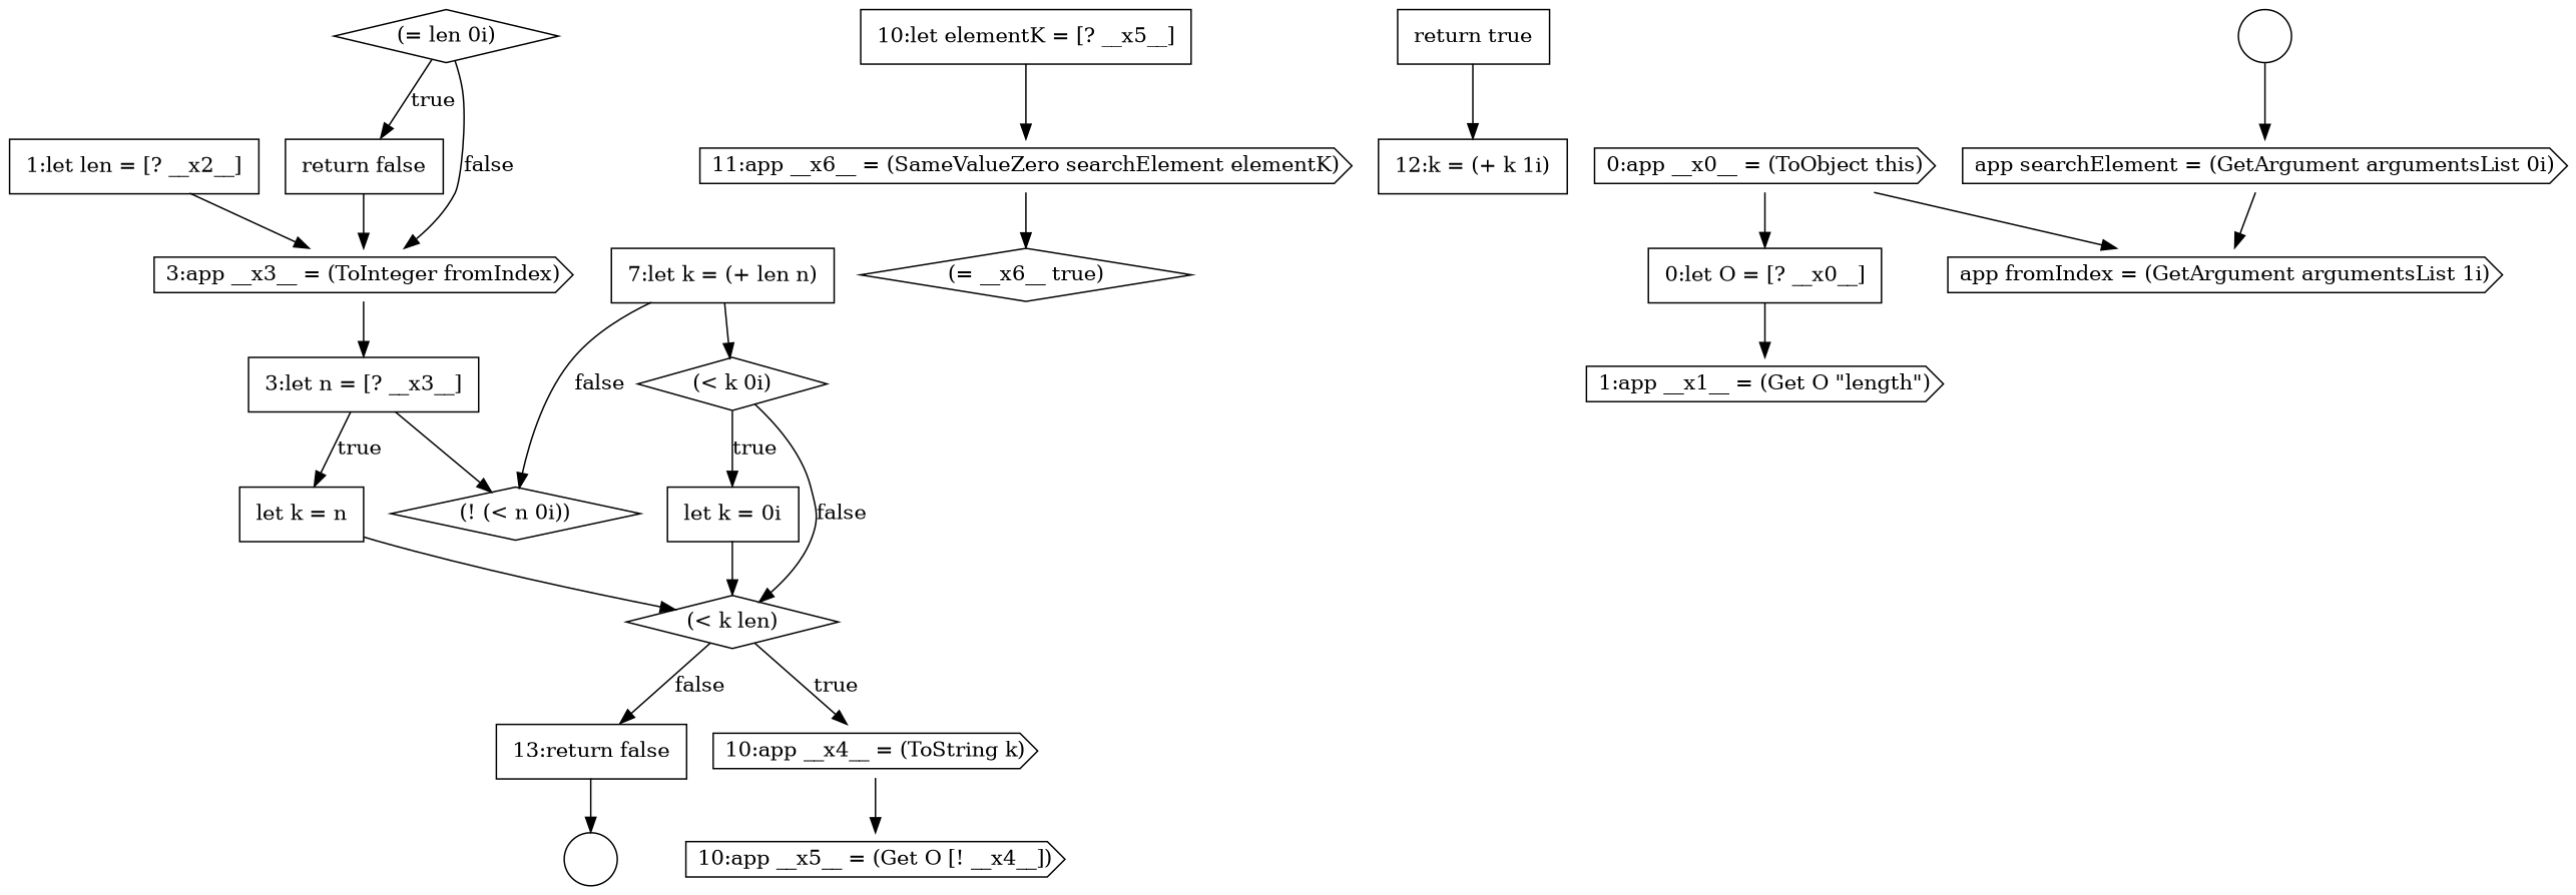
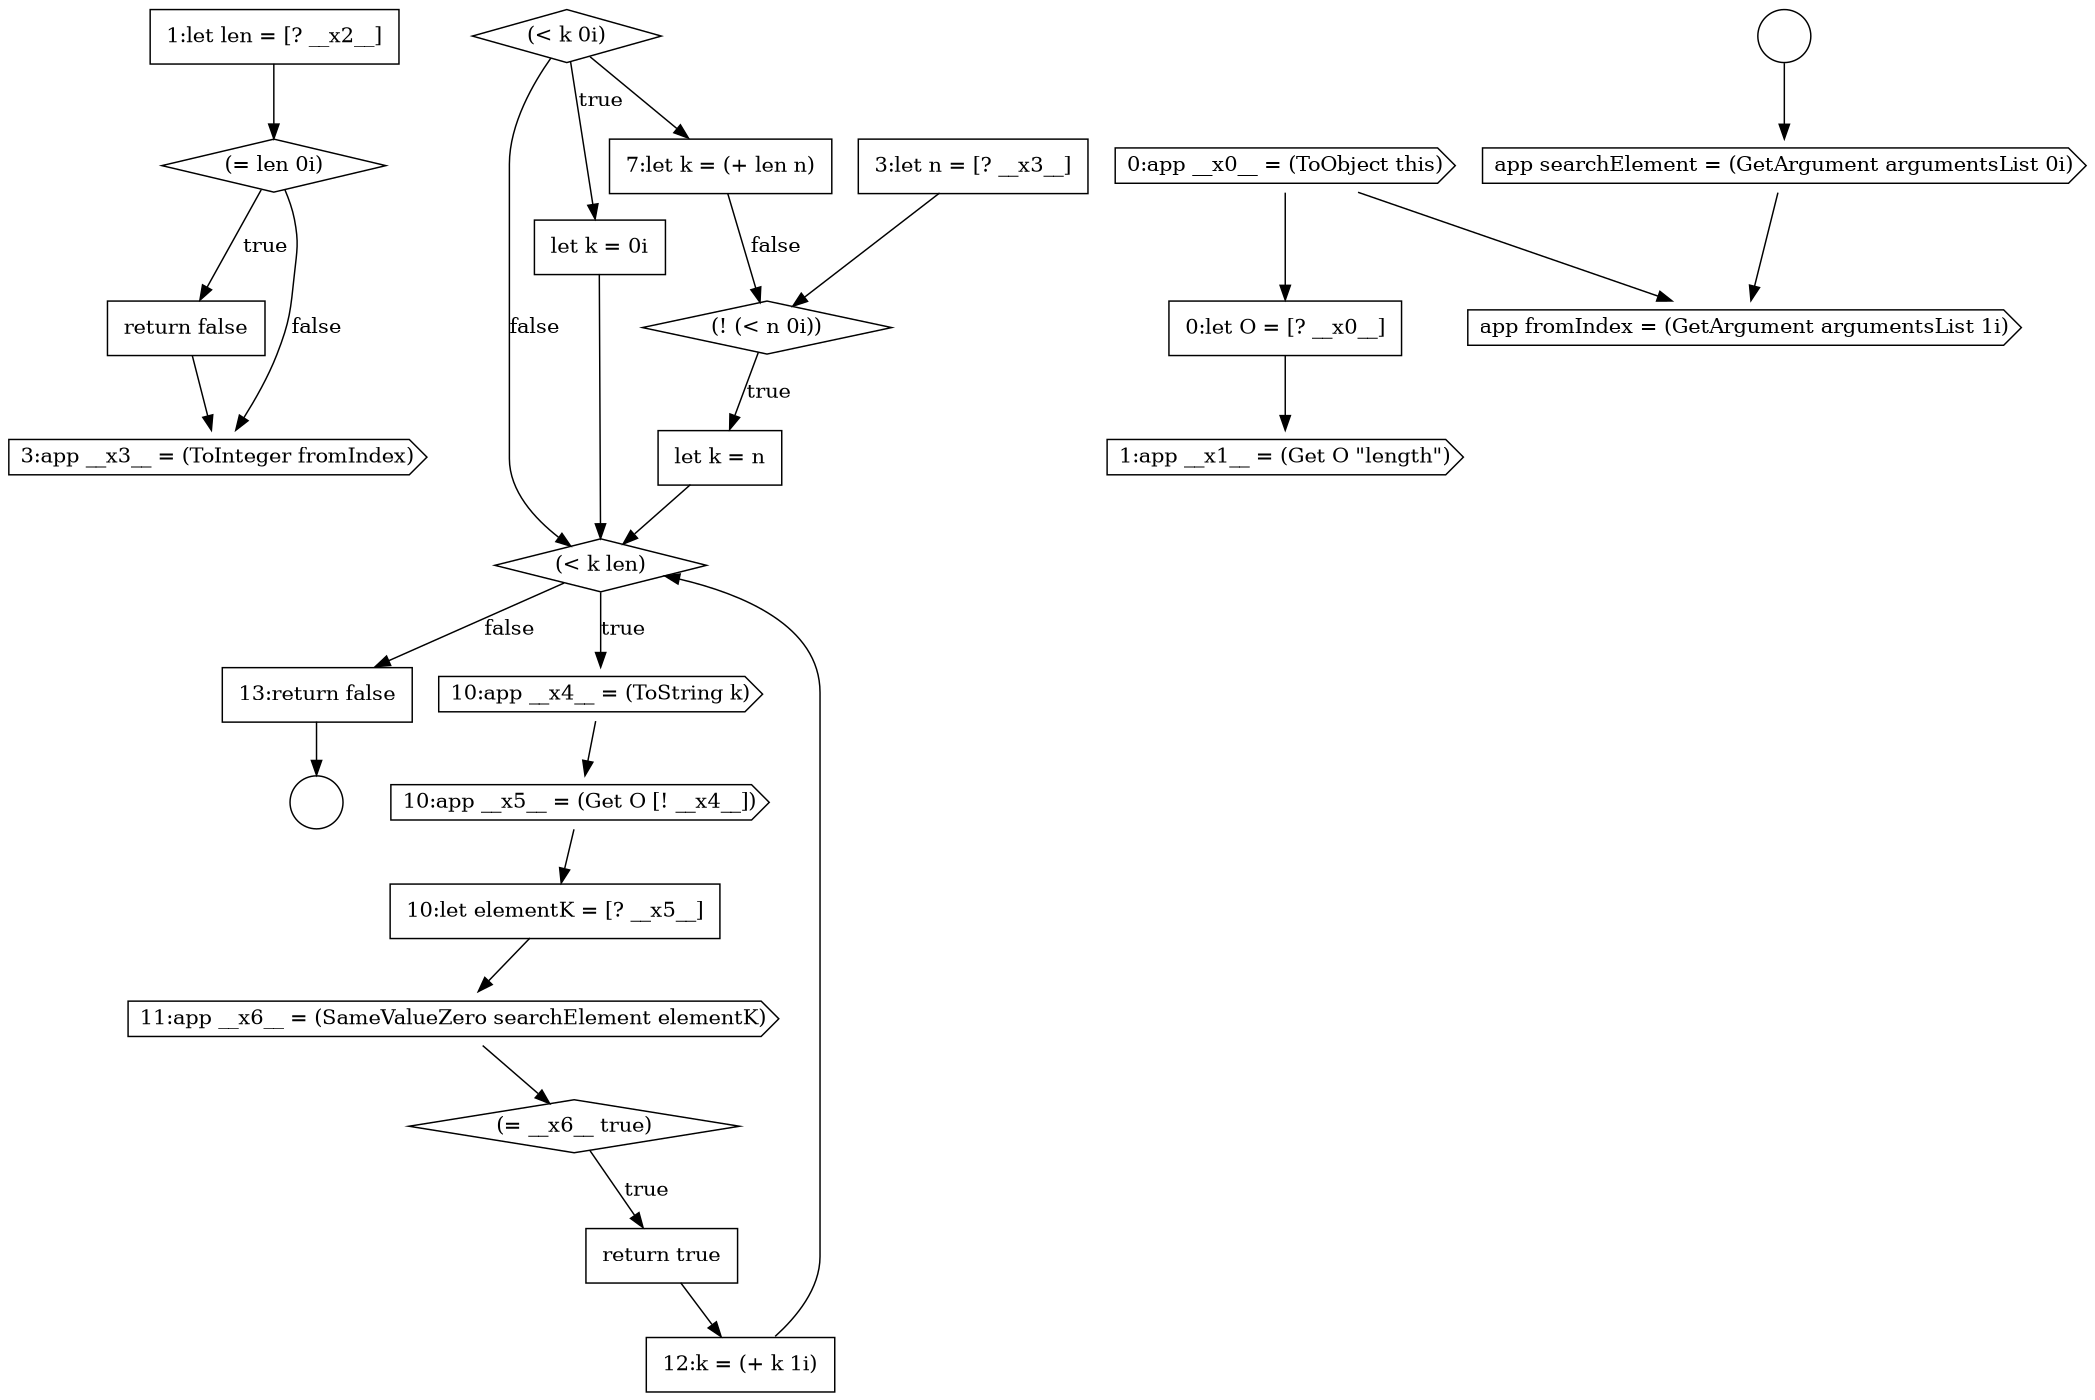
  digraph {
    node [color=black fillcolor=white shape=none style=filled]
    edge [color=black]
    n1 [label=<<font color="black">     <table border="0" cellborder="1" cellspacing="0" cellpadding="10">       <tr><td align="left">1:let len = [? __x2__]</td></tr>     </table>   </font>> margin=0]
    n2 [label=<<font color="black">(= len 0i)</font>> shape=diamond]
    n3 [label=<<font color="black">     <table border="0" cellborder="1" cellspacing="0" cellpadding="10">       <tr><td align="left">return false</td></tr>     </table>   </font>> margin=0]
    n4 [label=<<font color="black">3:app __x3__ = (ToInteger fromIndex)</font>> shape=cds]
    n5 [label=<<font color="black">     <table border="0" cellborder="1" cellspacing="0" cellpadding="10">       <tr><td align="left">13:return false</td></tr>     </table>   </font>> margin=0]
    n6 [label=" " shape=circle]
    n7 [label=<<font color="black">(&lt; k 0i)</font>> shape=diamond]
    n8 [label=<<font color="black">(&lt; k len)</font>> shape=diamond]
    n9 [label=<<font color="black">     <table border="0" cellborder="1" cellspacing="0" cellpadding="10">       <tr><td align="left">let k = 0i</td></tr>     </table>   </font>> margin=0]
    n10 [label=<<font color="black">10:app __x4__ = (ToString k)</font>> shape=cds]
    n11 [label=<<font color="black">     <table border="0" cellborder="1" cellspacing="0" cellpadding="10">       <tr><td align="left">7:let k = (+ len n)</td></tr>     </table>   </font>> margin=0]
    n12 [label=<<font color="black">(! (&lt; n 0i))</font>> shape=diamond]
    n13 [label=<<font color="black">(= __x6__ true)</font>> shape=diamond]
    n14 [label=<<font color="black">     <table border="0" cellborder="1" cellspacing="0" cellpadding="10">       <tr><td align="left">return true</td></tr>     </table>   </font>> margin=0]
    n15 [label=<<font color="black">     <table border="0" cellborder="1" cellspacing="0" cellpadding="10">       <tr><td align="left">12:k = (+ k 1i)</td></tr>     </table>   </font>> margin=0]
    n16 [label=<<font color="black">     <table border="0" cellborder="1" cellspacing="0" cellpadding="10">       <tr><td align="left">0:let O = [? __x0__]</td></tr>     </table>   </font>> margin=0]
    n17 [label=<<font color="black">1:app __x1__ = (Get O &quot;length&quot;)</font>> shape=cds]
    n18 [label=<<font color="black">     <table border="0" cellborder="1" cellspacing="0" cellpadding="10">       <tr><td align="left">3:let n = [? __x3__]</td></tr>     </table>   </font>> margin=0]
    n19 [label=<<font color="black">10:app __x5__ = (Get O [! __x4__])</font>> shape=cds]
    n20 [label=<<font color="black">     <table border="0" cellborder="1" cellspacing="0" cellpadding="10">       <tr><td align="left">10:let elementK = [? __x5__]</td></tr>     </table>   </font>> margin=0]
    n21 [label=<<font color="black">11:app __x6__ = (SameValueZero searchElement elementK)</font>> shape=cds]
    n22 [label=<<font color="black">app fromIndex = (GetArgument argumentsList 1i)</font>> shape=cds]
    n23 [label=<<font color="black">0:app __x0__ = (ToObject this)</font>> shape=cds]
    n24 [label=<<font color="black">app searchElement = (GetArgument argumentsList 0i)</font>> shape=cds]
    n25 [label=<<font color="black">     <table border="0" cellborder="1" cellspacing="0" cellpadding="10">       <tr><td align="left">let k = n</td></tr>     </table>   </font>> margin=0]
    n26 [label=" " shape=circle]
-   n1 -> n4
+   n1 -> n2
    n2 -> n3 [label=<<font color="black">true</font>>]
    n2 -> n4 [label=<<font color="black">false</font>>]
    n3 -> n4
-   n4 -> n18
    n5 -> n6
    n7 -> n8 [label=<<font color="black">false</font>>]
    n7 -> n9 [label=<<font color="black">true</font>>]
    n8 -> n5 [label=<<font color="black">false</font>>]
    n8 -> n10 [label=<<font color="black">true</font>>]
    n9 -> n8
    n10 -> n19
-   n11 -> n7
+   n7 -> n11
    n11 -> n12 [label=<<font color="black">false</font>>]
-   n18 -> n25 [label=<<font color="black">true</font>>]
+   n12 -> n25 [label=<<font color="black">true</font>>]
+   n13 -> n14 [label=<<font color="black">true</font>>]
    n14 -> n15
+   n15 -> n8
    n16 -> n17
    n18 -> n12
+   n19 -> n20
    n20 -> n21
    n21 -> n13
    n23 -> n16
    n23 -> n22
    n24 -> n22
    n25 -> n8
    n26 -> n24
  }
